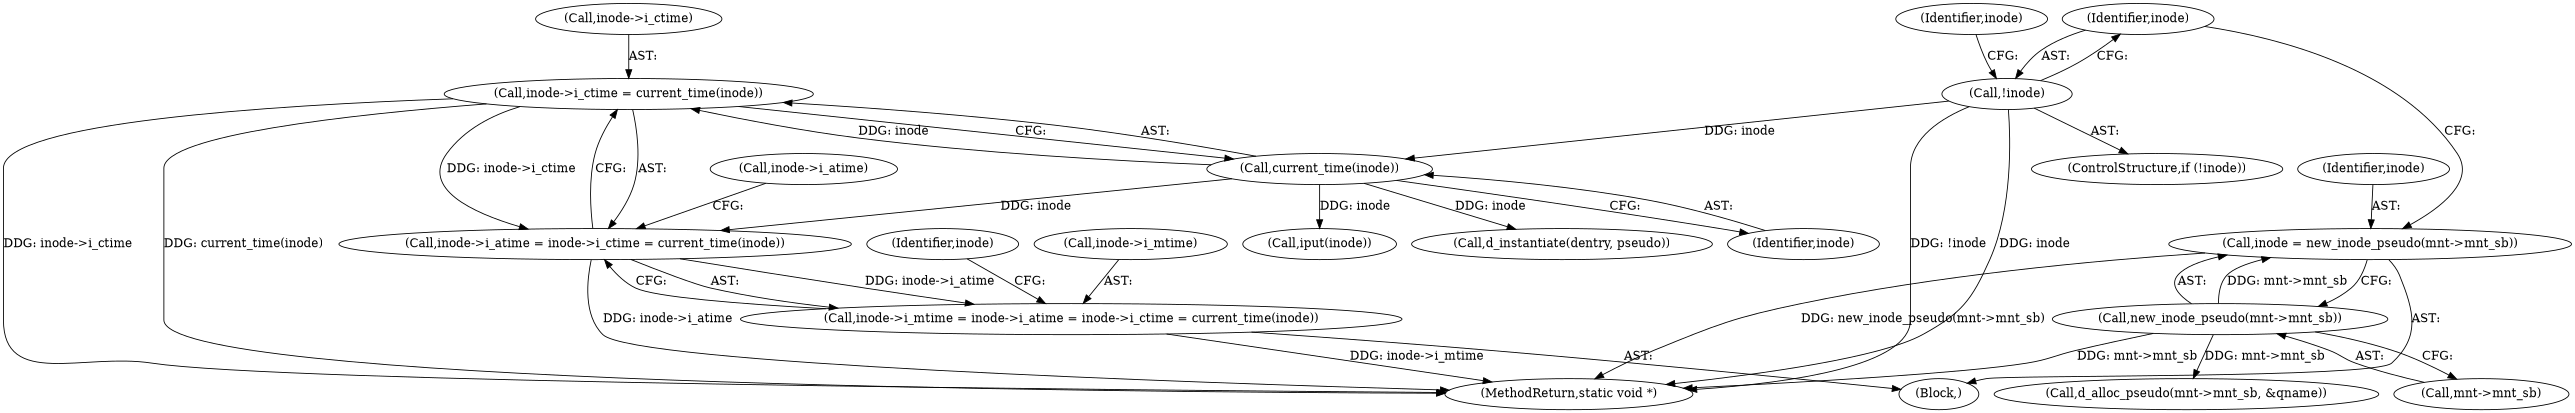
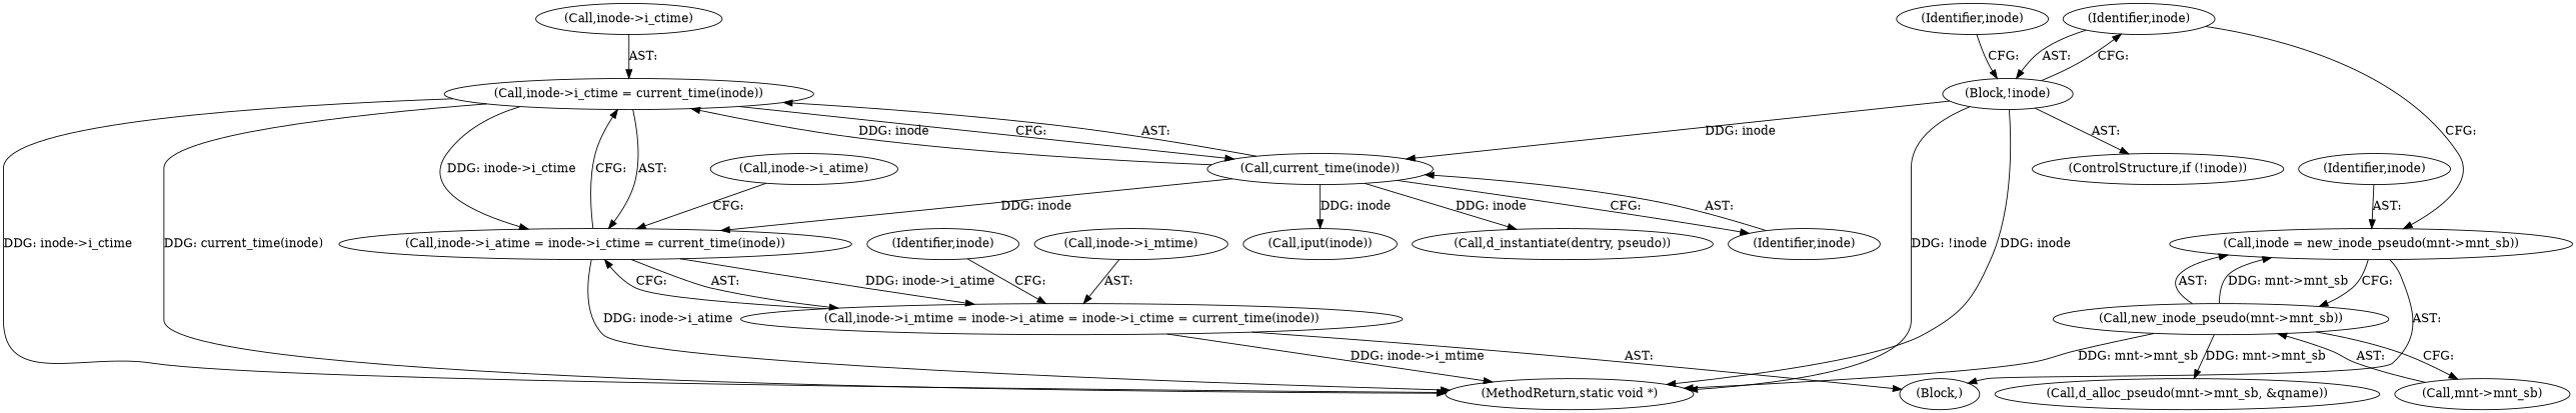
  digraph {
    n1 [label="(Call,inode->i_ctime = current_time(inode))"]
    n2 [label="(Call,current_time(inode))"]
    n3 [label="(Call,inode->i_atime = inode->i_ctime = current_time(inode))"]
    n4 [label="(MethodReturn,static void *)"]
    n5 [label="(Call,iput(inode))"]
    n6 [label="(Call,d_instantiate(dentry, pseudo))"]
    n7 [label="(Identifier,inode)"]
    n8 [label="(Call,inode->i_mtime = inode->i_atime = inode->i_ctime = current_time(inode))"]
-   n9 [label="(Call,!inode)"]
+   n9 [label="(Block,!inode)"]
    n10 [label="(ControlStructure,if (!inode))"]
    n11 [label="(Identifier,inode)"]
    n12 [label="(Call,inode = new_inode_pseudo(mnt->mnt_sb))"]
    n13 [label="(Call,new_inode_pseudo(mnt->mnt_sb))"]
    n14 [label="(Block,)"]
    n15 [label="(Call,d_alloc_pseudo(mnt->mnt_sb, &qname))"]
    n16 [label="(Call,mnt->mnt_sb)"]
    n17 [label="(Call,inode->i_ctime)"]
    n18 [label="(Identifier,inode)"]
    n19 [label="(Identifier,inode)"]
    n20 [label="(Identifier,inode)"]
    n21 [label="(Call,inode->i_mtime)"]
    n22 [label="(Call,inode->i_atime)"]
    n1 -> n2 [label="CFG: "]
    n1 -> n3 [label="AST: "]
    n1 -> n3 [label="DDG: inode->i_ctime"]
    n1 -> n4 [label="DDG: inode->i_ctime"]
    n1 -> n4 [label="DDG: current_time(inode)"]
    n2 -> n1 [label="AST: "]
    n2 -> n1 [label="DDG: inode"]
    n2 -> n3 [label="DDG: inode"]
    n2 -> n5 [label="DDG: inode"]
    n2 -> n6 [label="DDG: inode"]
    n2 -> n7 [label="CFG: "]
    n3 -> n1 [label="CFG: "]
    n3 -> n4 [label="DDG: inode->i_atime"]
    n3 -> n8 [label="AST: "]
    n3 -> n8 [label="DDG: inode->i_atime"]
    n7 -> n2 [label="AST: "]
    n8 -> n3 [label="CFG: "]
    n8 -> n4 [label="DDG: inode->i_mtime"]
    n8 -> n14 [label="AST: "]
    n9 -> n2 [label="DDG: inode"]
    n9 -> n4 [label="DDG: !inode"]
    n9 -> n4 [label="DDG: inode"]
    n9 -> n10 [label="AST: "]
    n9 -> n11 [label="CFG: "]
    n11 -> n9 [label="AST: "]
    n11 -> n12 [label="CFG: "]
-   n12 -> n4 [label="DDG: new_inode_pseudo(mnt->mnt_sb)"]
    n12 -> n13 [label="CFG: "]
    n12 -> n14 [label="AST: "]
    n13 -> n4 [label="DDG: mnt->mnt_sb"]
    n13 -> n12 [label="AST: "]
    n13 -> n12 [label="DDG: mnt->mnt_sb"]
    n13 -> n15 [label="DDG: mnt->mnt_sb"]
    n13 -> n16 [label="CFG: "]
    n16 -> n13 [label="AST: "]
    n17 -> n1 [label="AST: "]
    n18 -> n9 [label="CFG: "]
    n19 -> n12 [label="AST: "]
    n20 -> n8 [label="CFG: "]
    n21 -> n8 [label="AST: "]
    n22 -> n3 [label="CFG: "]
  }
